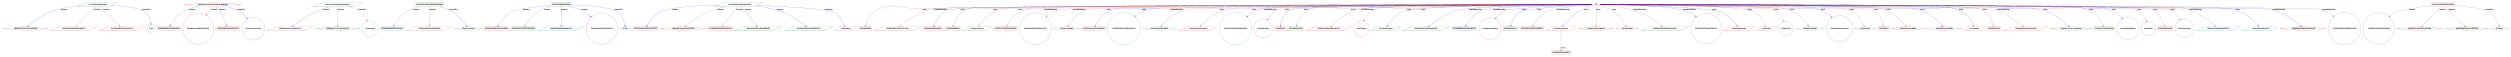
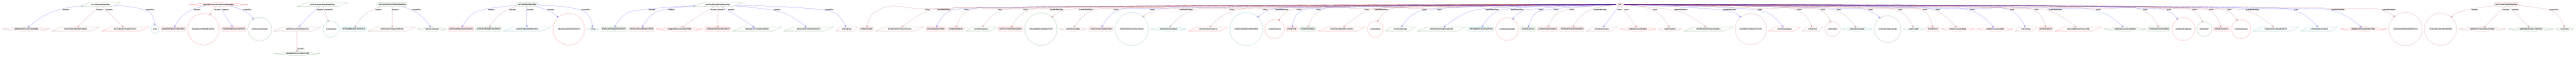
  digraph {
    fontname=Oswald
    rankdir=TB
    node [color=red fontname=Oswald shape=cylinder]
    edge [color=brown fontname=Oswald]
    "base:TestTaskInputOutputShape" [color=darkgreen shape=parallelogram]
    "92f56596a408f755c34a5515ed6a936b" [color=brown shape=diamond]
    "5f0a635705b675ff855b9461d8d5f400" [color=brown shape=parallelogram]
    "00e770186ecb91241c8dbe17f512f023" [shape=parallelogram]
    "ml:Test" [color=teal shape=circle]
    "base:PerformanceCalculationTaskInputOutputShape" [shape=diamond]
    d90a6ef65bf10bc6ba411da35cf6d1a5 [color=brown]
    "89fefeab1fae1ea140be009c5b4376e1" [shape=circle]
    a77edd744a04db1fad4ae7e7067ad226
    "ml:PerformanceCalculation" [color=darkgreen shape=circle]
    "base:ConcatenationTaskInputOutputShape" [color=darkgreen shape=parallelogram]
    e6e80299e14ca912a5acb9f6ead71fa0 [color=brown shape=parallelogram]
    "2643f9ecdb81031c0c37d4fc33c2c078" [color=darkgreen shape=diamond]
    "ml:Concatenation" [color=teal shape=circle]
    "base:PrepareTransformerTaskInputOutputShape" [color=darkgreen]
    "663397bf3b889ef0695a119f393c0a73" [color=teal]
    f254b7fd1e6951770bba47e30f904588 [color=brown shape=parallelogram]
    "ml:PrepareTransformer" [color=darkgreen shape=diamond]
    "base:TrainTaskInputOutputShape" [color=darkgreen]
    ab2632f2a0e68a0c54dacf225c6e8971
    dac397a102d4035388f113a8f3a30e84 [color=darkgreen]
    aa5a407d1835db0ad5bfb28ba64107ec [color=teal shape=parallelogram]
    f7dbaa55fac3e4665e94f13a7552e612 [shape=circle]
    "ml:Train" [color=teal shape=diamond]
    "base:DataSplittingTaskInputOutputShape" [color=darkgreen shape=parallelogram]
+   d87f8c3ca4019d90a480f13763b25c00 [color=darkgreen]
    "244a929ecd613ea3076ada2445423f35" [color=brown]
    "124dbcee99806aac35aa2d0f16767903" [shape=diamond]
    dc3c3db49ac5f5287a0a4ed5922ee37b
    "9d84acbc812797727a66e6548d083855" [color=darkgreen shape=parallelogram]
    "9c4002a086341674a601863089f47519" [color=darkgreen shape=parallelogram]
    "ml:DataSplitting" [color=brown shape=parallelogram]
    NULL [shape=diamond]
    "ml:DataInTestModel" [color=brown]
    "1f6346d032825e35325aee7051ee7e4c" [color=brown shape=parallelogram]
    "ml:DataOutSplittedTrainDataY"
    "ml:InputModelAsMethod" [color=brown]
    "ml:DataOutTransformer" [color=darkgreen shape=parallelogram]
    "6ea370711cc12944f443bcecfa8e9c8f"
    d83ae90f4dfd2381e90a48d0a21512bf [color=darkgreen shape=circle]
    "ml:DataOutTrainModel" [color=brown shape=diamond]
    "ml:hasPerformanceCalculationOutput" [color=brown]
    "0f7f50246189024ca378d51c263ce0a3" [color=teal shape=circle]
    "ml:DataOutSplittedTestDataX" [color=teal shape=diamond]
    "ml:DataInToPrepareTransformer" [shape=parallelogram]
    "8748fa325c3a95684f2db29841b7b590" [color=teal shape=circle]
    "ml:DataInToTransform" [shape=circle]
    "ml:DataInTrainY"
    "ml:DataInDataSplittingY" [color=darkgreen]
    "0615d017fefc3889c3818ece3dc2f29a" [shape=parallelogram]
    "ml:hasTestOutput" [shape=circle]
    "ml:hasTransformOutput" [color=darkgreen shape=parallelogram]
    "5b02fb289ce2b55785e9becaed5e5d02" [color=darkgreen shape=parallelogram]
    "4265a78bd0d69953e47295acd3613dc7" [color=teal]
    "ml:hasConcatenationInput" [shape=circle]
    "ml:DataInTransformer" [color=darkgreen]
    "ml:DataOutSplittedTrainDataX" [color=brown]
    "4ff73281ed957a34e46e5246df06f92a" [color=brown]
    "ml:DataInConcatenation" [color=brown shape=parallelogram]
    "ml:DataOutPredictedValueTest" [shape=diamond]
    "ml:hasTrainOutput" [color=brown shape=diamond]
    "2b6497805d434f54993c0a03e5eb8b1c" [color=darkgreen shape=parallelogram]
    "81fe597961f7531f1bb4c76517527c60" [color=brown shape=circle]
    "ml:hasDataSplittingInput" [shape=parallelogram]
    "ml:DataInTestX" [color=brown shape=parallelogram]
    "ml:DataInTrainX" [color=brown shape=circle]
    "ml:DataInDataSplittingX" [color=teal shape=diamond]
    "ml:hasPrepareTransformerInput" [color=darkgreen shape=circle]
    "ml:hasTrainInput" [color=teal shape=diamond]
    "ml:DataOutScore" [color=brown]
    "ml:hasConcatenationOutput" [shape=diamond]
    "ml:DataOutConcatenatedData" [shape=diamond]
    "ml:hasTestInput" [color=brown shape=parallelogram]
    "ml:DataInPredictedY"
    "149e9ac99db490cea72c4eeeaef7df9f" [shape=parallelogram]
    "ml:hasPerformanceCalculationInput" [color=darkgreen shape=diamond]
    "ml:hasPrepareTransformerOutput" [color=darkgreen]
    "ml:hasDataSplittingOutput" [shape=circle]
    "ml:DataInRealY" [color=darkgreen shape=circle]
    "ml:DataOutTransformed"
    "ml:hasTransformInput" [shape=circle]
    "739fdca3e90e41ceff07ed66d7d07276" [color=teal shape=parallelogram]
    "ml:DataOutSplittedTestDataY" [color=teal shape=parallelogram]
    "8d4b2b6ba289566da580df0d2c512bcb" [shape=diamond]
    "8a9338cf2fb661860e54fb6925532449" [color=brown shape=circle]
    "base:TransformTaskInputOutputShape" [color=brown]
    "2271de042fc4cf78e1e968c389f438b3" [color=brown shape=circle]
    "28a330129c2748a30cd852e7c5a2c96f" [color=brown shape=diamond]
    a3e8077dbddd1a0dbb1c2c79bb572359 [color=darkgreen shape=diamond]
    "ml:Transform" [color=darkgreen shape=diamond]
    "base:TestTaskInputOutputShape" -> "92f56596a408f755c34a5515ed6a936b" [color=blue label="sh:property"]
    "base:TestTaskInputOutputShape" -> "5f0a635705b675ff855b9461d8d5f400" [label="sh:property"]
    "base:TestTaskInputOutputShape" -> "00e770186ecb91241c8dbe17f512f023" [label="sh:property"]
    "base:TestTaskInputOutputShape" -> "ml:Test" [color=blue label="sh:targetClass"]
    "base:PerformanceCalculationTaskInputOutputShape" -> d90a6ef65bf10bc6ba411da35cf6d1a5 [color=blue label="sh:property"]
    "base:PerformanceCalculationTaskInputOutputShape" -> "89fefeab1fae1ea140be009c5b4376e1" [label="sh:property"]
    "base:PerformanceCalculationTaskInputOutputShape" -> a77edd744a04db1fad4ae7e7067ad226 [color=blue label="sh:property"]
    "base:PerformanceCalculationTaskInputOutputShape" -> "ml:PerformanceCalculation" [color=blue label="sh:targetClass"]
    "base:ConcatenationTaskInputOutputShape" -> e6e80299e14ca912a5acb9f6ead71fa0 [color=blue label="sh:property"]
-   "base:ConcatenationTaskInputOutputShape" -> "2643f9ecdb81031c0c37d4fc33c2c078" [label="sh:property"]
+   e6e80299e14ca912a5acb9f6ead71fa0 -> "2643f9ecdb81031c0c37d4fc33c2c078" [label="sh:property"]
    "base:ConcatenationTaskInputOutputShape" -> "ml:Concatenation" [label="sh:targetClass"]
    "base:PrepareTransformerTaskInputOutputShape" -> "663397bf3b889ef0695a119f393c0a73" [label="sh:property"]
    "base:PrepareTransformerTaskInputOutputShape" -> f254b7fd1e6951770bba47e30f904588 [label="sh:property"]
    "base:PrepareTransformerTaskInputOutputShape" -> "ml:PrepareTransformer" [color=blue label="sh:targetClass"]
    "base:TrainTaskInputOutputShape" -> ab2632f2a0e68a0c54dacf225c6e8971 [color=blue label="sh:property"]
    "base:TrainTaskInputOutputShape" -> dac397a102d4035388f113a8f3a30e84 [label="sh:property"]
    "base:TrainTaskInputOutputShape" -> aa5a407d1835db0ad5bfb28ba64107ec [color=blue label="sh:property"]
    "base:TrainTaskInputOutputShape" -> f7dbaa55fac3e4665e94f13a7552e612 [color=blue label="sh:property"]
    "base:TrainTaskInputOutputShape" -> "ml:Train" [color=blue label="sh:targetClass"]
+   "base:DataSplittingTaskInputOutputShape" -> d87f8c3ca4019d90a480f13763b25c00 [color=blue label="sh:property"]
    "base:DataSplittingTaskInputOutputShape" -> "244a929ecd613ea3076ada2445423f35" [color=blue label="sh:property"]
    "base:DataSplittingTaskInputOutputShape" -> "124dbcee99806aac35aa2d0f16767903" [label="sh:property"]
    "base:DataSplittingTaskInputOutputShape" -> dc3c3db49ac5f5287a0a4ed5922ee37b [label="sh:property"]
    "base:DataSplittingTaskInputOutputShape" -> "9d84acbc812797727a66e6548d083855" [color=blue label="sh:property"]
    "base:DataSplittingTaskInputOutputShape" -> "9c4002a086341674a601863089f47519" [color=blue label="sh:property"]
    "base:DataSplittingTaskInputOutputShape" -> "ml:DataSplitting" [color=blue label="sh:targetClass"]
    NULL -> "ml:DataInTestModel" [label="sh:class"]
    NULL -> "1f6346d032825e35325aee7051ee7e4c" [label="sh:qualifiedValueShape"]
    NULL -> "ml:DataOutSplittedTrainDataY" [color=blue label="sh:class"]
    NULL -> "ml:InputModelAsMethod" [label="sh:class"]
    NULL -> "ml:DataOutTransformer" [label="sh:class"]
    NULL -> "6ea370711cc12944f443bcecfa8e9c8f" [label="sh:qualifiedValueShape"]
    NULL -> d83ae90f4dfd2381e90a48d0a21512bf [label="sh:qualifiedValueShape"]
    NULL -> "ml:DataOutTrainModel" [label="sh:class"]
    NULL -> "ml:hasPerformanceCalculationOutput" [color=blue label="sh:path"]
    NULL -> "0f7f50246189024ca378d51c263ce0a3" [label="sh:qualifiedValueShape"]
    NULL -> "ml:DataOutSplittedTestDataX" [label="sh:class"]
    NULL -> "ml:DataInToPrepareTransformer" [label="sh:class"]
    NULL -> "8748fa325c3a95684f2db29841b7b590" [color=blue label="sh:qualifiedValueShape"]
    NULL -> "ml:DataInToTransform" [label="sh:class"]
    NULL -> "ml:DataInTrainY" [color=blue label="sh:class"]
    NULL -> "ml:DataInDataSplittingY" [label="sh:class"]
    NULL -> "0615d017fefc3889c3818ece3dc2f29a" [label="sh:qualifiedValueShape"]
    NULL -> "ml:hasTestOutput" [label="sh:path"]
    NULL -> "ml:hasTransformOutput" [color=blue label="sh:path"]
    NULL -> "5b02fb289ce2b55785e9becaed5e5d02" [color=blue label="sh:qualifiedValueShape"]
    NULL -> "4265a78bd0d69953e47295acd3613dc7" [color=blue label="sh:qualifiedValueShape"]
    NULL -> "ml:hasConcatenationInput" [color=blue label="sh:path"]
    NULL -> "ml:DataInTransformer" [color=blue label="sh:class"]
-   "ml:DataInConcatenation" -> "ml:DataOutSplittedTrainDataX" [label="sh:class"]
+   NULL -> "ml:DataOutSplittedTrainDataX" [label="sh:class"]
    NULL -> "4ff73281ed957a34e46e5246df06f92a" [label="sh:qualifiedValueShape"]
    NULL -> "ml:DataInConcatenation" [color=blue label="sh:class"]
    NULL -> "ml:DataOutPredictedValueTest" [label="sh:class"]
    NULL -> "ml:hasTrainOutput" [label="sh:path"]
    NULL -> "2b6497805d434f54993c0a03e5eb8b1c" [label="sh:qualifiedValueShape"]
    NULL -> "81fe597961f7531f1bb4c76517527c60" [color=blue label="sh:qualifiedValueShape"]
    NULL -> "ml:hasDataSplittingInput" [color=blue label="sh:path"]
    NULL -> "ml:DataInTestX" [label="sh:class"]
    NULL -> "ml:DataInTrainX" [label="sh:class"]
    NULL -> "ml:DataInDataSplittingX" [label="sh:class"]
    NULL -> "ml:hasPrepareTransformerInput" [color=blue label="sh:path"]
    NULL -> "ml:hasTrainInput" [label="sh:path"]
    NULL -> "ml:DataOutScore" [label="sh:class"]
    NULL -> "ml:hasConcatenationOutput" [label="sh:path"]
    NULL -> "ml:DataOutConcatenatedData" [color=blue label="sh:class"]
    NULL -> "ml:hasTestInput" [color=blue label="sh:path"]
    NULL -> "ml:DataInPredictedY" [label="sh:class"]
    NULL -> "149e9ac99db490cea72c4eeeaef7df9f" [label="sh:qualifiedValueShape"]
    NULL -> "ml:hasPerformanceCalculationInput" [color=blue label="sh:path"]
    NULL -> "ml:hasPrepareTransformerOutput" [label="sh:path"]
    NULL -> "ml:hasDataSplittingOutput" [color=blue label="sh:path"]
    NULL -> "ml:DataInRealY" [label="sh:class"]
    NULL -> "ml:DataOutTransformed" [label="sh:class"]
    NULL -> "ml:hasTransformInput" [label="sh:path"]
    NULL -> "739fdca3e90e41ceff07ed66d7d07276" [label="sh:qualifiedValueShape"]
    NULL -> "ml:DataOutSplittedTestDataY" [color=blue label="sh:class"]
    NULL -> "8d4b2b6ba289566da580df0d2c512bcb" [color=blue label="sh:qualifiedValueShape"]
    NULL -> "8a9338cf2fb661860e54fb6925532449" [label="sh:qualifiedValueShape"]
    "base:TransformTaskInputOutputShape" -> "2271de042fc4cf78e1e968c389f438b3" [label="sh:property"]
    "base:TransformTaskInputOutputShape" -> "28a330129c2748a30cd852e7c5a2c96f" [label="sh:property"]
    "base:TransformTaskInputOutputShape" -> a3e8077dbddd1a0dbb1c2c79bb572359 [label="sh:property"]
    "base:TransformTaskInputOutputShape" -> "ml:Transform" [label="sh:targetClass"]
  }
